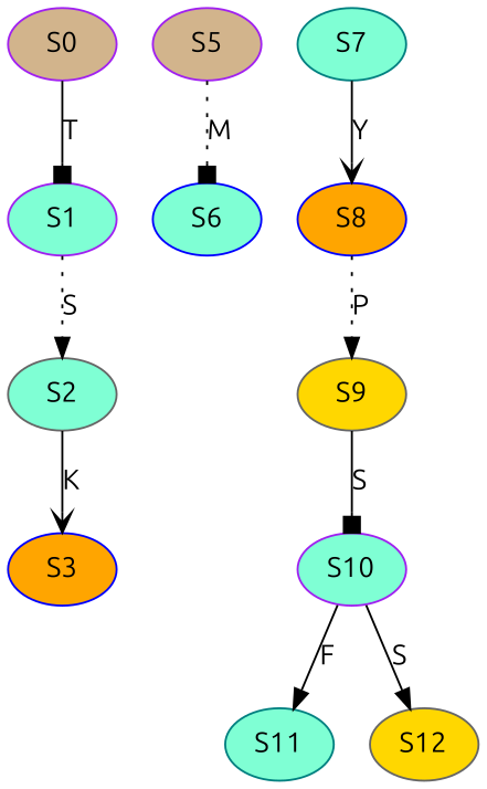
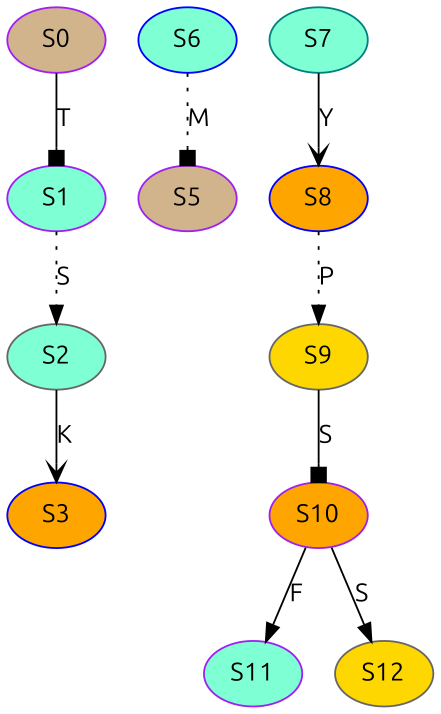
  strict digraph {
    fontname=Ubuntu
    node [color=purple fillcolor=aquamarine fontname=Ubuntu style=filled]
    edge [arrowhead=normal fontname=Ubuntu style=solid]
    S0 [fillcolor=tan]
    S1
    S2 [color=gray40]
    S3 [color=blue fillcolor=orange]
    S5 [fillcolor=tan]
    S6 [color=blue]
    S7 [color=teal]
    S8 [color=blue fillcolor=orange]
    S9 [color=gray40 fillcolor=gold]
-   S10
-   S11 [color=teal]
+   S10 [fillcolor=orange]
+   S11
    S12 [color=gray40 fillcolor=gold]
    S0 -> S1 [arrowhead=box label=T]
    S1 -> S2 [label=S style=dotted]
    S2 -> S3 [arrowhead=vee label=K]
-   S5 -> S6 [arrowhead=box label=M style=dotted]
+   S6 -> S5 [arrowhead=box label=M style=dotted]
    S7 -> S8 [arrowhead=vee label=Y]
    S8 -> S9 [label=P style=dotted]
    S9 -> S10 [arrowhead=box label=S]
    S10 -> S11 [label=F]
    S10 -> S12 [label=S]
  }
